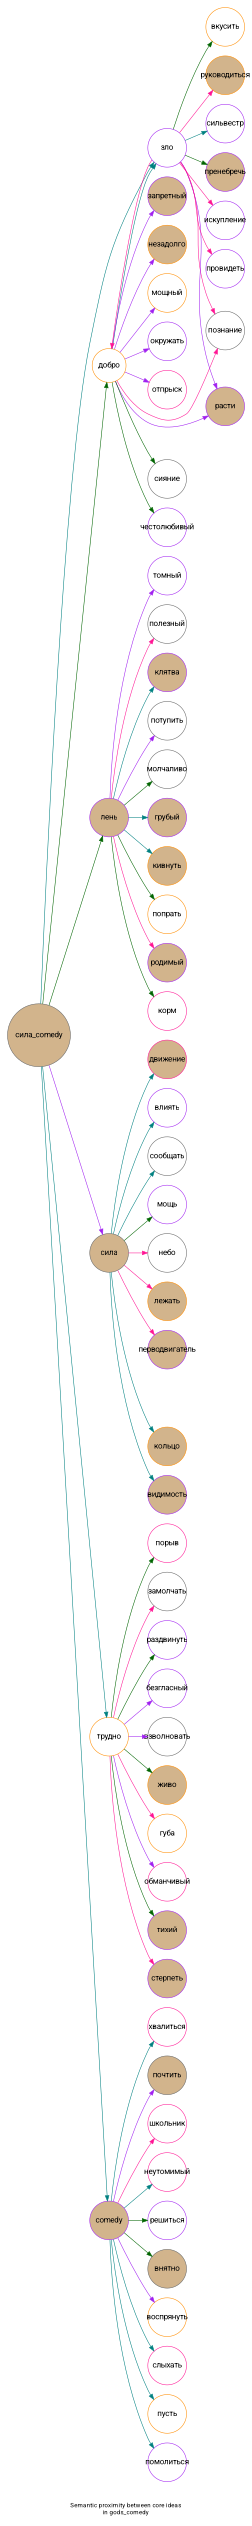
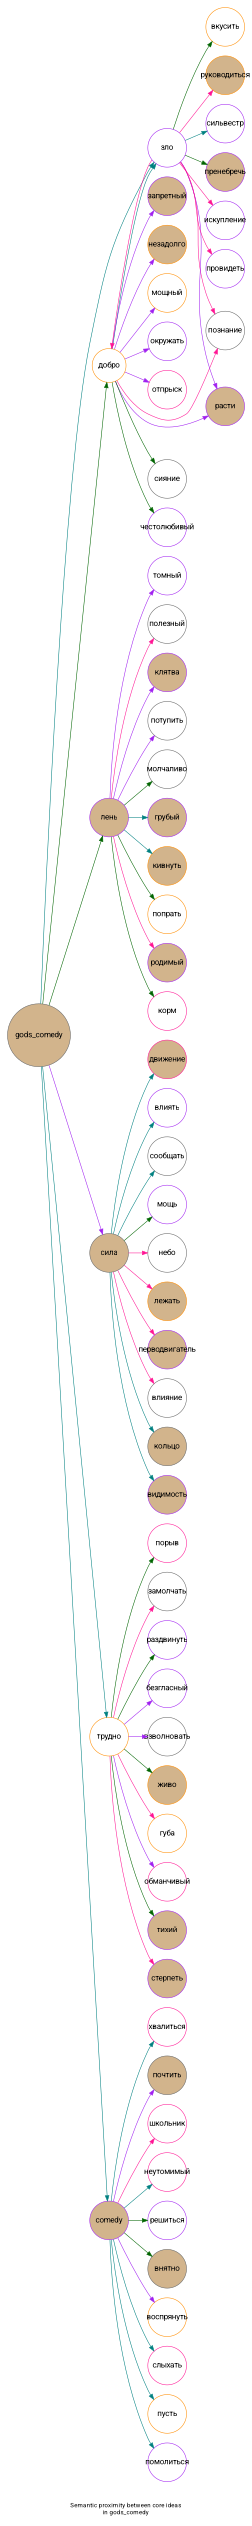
  digraph {
    fontname=Roboto
    fontsize=12
    label="Semantic proximity between core ideas\nin gods_comedy"
    rankdir=LR
    node [color=purple fillcolor=white fontname=Roboto shape=circle style=filled fixedsize=true]
    edge [color=teal fontname=Roboto]
-   gods_comedy [color=gray40 fillcolor=tan width=0.7 label="сила_comedy" fixedsize=""]
+   gods_comedy [color=gray40 fillcolor=tan width=0.7 fixedsize=""]
    "добро" [color=darkorange width=0.7 fixedsize=""]
    "зло" [width=1]
    "лень" [fillcolor=tan width=1]
    "сила" [color=gray40 fillcolor=tan width=1]
    "трудно" [color=darkorange width=1]
    n7 [fillcolor=tan label=comedy width=1]
    "познание" [color=gray40 width=1]
    "расти" [fillcolor=tan width=1]
    "честолюбивый" [width=1]
    "запретный" [fillcolor=tan width=1]
    "незадолго" [color=darkorange fillcolor=tan width=1]
    "мощный" [color=darkorange width=1]
    "окружать" [width=1]
    "отпрыск" [color=deeppink width=1]
    "сияние" [color=gray40 width=1]
    "вкусить" [color=darkorange width=1]
    "руководиться" [color=darkorange fillcolor=tan width=1]
    "сильвестр" [width=1]
    "пренебречь" [fillcolor=tan width=1]
    "искупление" [width=1]
    "провидеть" [width=1]
    "томный" [width=1]
    "полезный" [color=gray40 width=1]
    "клятва" [fillcolor=tan width=1]
    "потупить" [color=gray40 width=1]
    "молчаливо" [color=gray40 width=1]
    "грубый" [fillcolor=tan width=1]
    "кивнуть" [color=darkorange fillcolor=tan width=1]
    "попрать" [color=darkorange width=1]
    "родимый" [fillcolor=tan width=1]
    "корм" [color=deeppink width=1]
    "движение" [color=deeppink fillcolor=tan width=1]
    "влиять" [width=1]
    "сообщать" [color=gray40 width=1]
    "мощь" [width=1]
    "небо" [color=gray40 width=1]
    "лежать" [color=darkorange fillcolor=tan width=1]
    "перводвигатель" [fillcolor=tan width=1]
-   "кольцо" [color=darkorange fillcolor=tan width=1]
+   "влияние" [color=gray40 width=1]
+   "кольцо" [color=gray40 fillcolor=tan width=1]
    "видимость" [fillcolor=tan width=1]
    "порыв" [color=deeppink width=1]
    "замолчать" [color=gray40 width=1]
    "раздвинуть" [width=1]
    "безгласный" [width=1]
    "взволновать" [color=gray40 width=1]
    "живо" [color=darkorange fillcolor=tan width=1]
    "губа" [color=darkorange width=1]
    "обманчивый" [color=deeppink width=1]
    "тихий" [fillcolor=tan width=1]
    "стерпеть" [fillcolor=tan width=1]
    "хвалиться" [color=deeppink width=1]
    "почтить" [color=gray40 fillcolor=tan width=1]
    "школьник" [color=deeppink width=1]
    "неутомимый" [color=deeppink width=1]
    "решиться" [width=1]
    "внятно" [color=gray40 fillcolor=tan width=1]
    "воспрянуть" [color=darkorange width=1]
    "слыхать" [color=deeppink width=1]
    "пусть" [color=darkorange width=1]
    "помолиться" [width=1]
    gods_comedy -> "добро" [color=darkgreen]
    gods_comedy -> "зло"
    gods_comedy -> "лень" [color=darkgreen]
    gods_comedy -> "сила" [color=purple]
    gods_comedy -> "трудно"
    gods_comedy -> n7
    "добро" -> "зло"
    "добро" -> "познание" [color=deeppink]
    "добро" -> "расти" [color=purple]
    "добро" -> "честолюбивый" [color=darkgreen]
    "добро" -> "запретный" [color=purple]
    "добро" -> "незадолго" [color=purple]
    "добро" -> "мощный" [color=purple]
    "добро" -> "окружать" [color=purple]
    "добро" -> "отпрыск" [color=purple]
    "добро" -> "сияние" [color=darkgreen]
    "зло" -> "добро" [color=deeppink]
    "зло" -> "познание" [color=deeppink]
    "зло" -> "расти" [color=purple]
    "зло" -> "вкусить" [color=darkgreen]
    "зло" -> "руководиться" [color=deeppink]
    "зло" -> "сильвестр"
    "зло" -> "пренебречь" [color=darkgreen]
    "зло" -> "искупление" [color=deeppink]
    "зло" -> "провидеть" [color=deeppink]
    "лень" -> "томный" [color=purple]
    "лень" -> "полезный" [color=deeppink]
-   "лень" -> "клятва"
+   "лень" -> "клятва" [color=purple]
    "лень" -> "потупить" [color=purple]
    "лень" -> "молчаливо" [color=darkgreen]
    "лень" -> "грубый"
    "лень" -> "кивнуть"
    "лень" -> "попрать" [color=darkgreen]
    "лень" -> "родимый" [color=deeppink]
    "лень" -> "корм" [color=darkgreen]
    "сила" -> "движение"
    "сила" -> "влиять"
    "сила" -> "сообщать"
    "сила" -> "мощь" [color=darkgreen]
    "сила" -> "небо" [color=deeppink]
    "сила" -> "лежать" [color=deeppink]
    "сила" -> "перводвигатель" [color=deeppink]
+   "сила" -> "влияние" [color=deeppink]
    "сила" -> "кольцо"
    "сила" -> "видимость"
    "трудно" -> "порыв" [color=darkgreen]
    "трудно" -> "замолчать" [color=deeppink]
    "трудно" -> "раздвинуть" [color=darkgreen]
    "трудно" -> "безгласный" [color=purple]
    "трудно" -> "взволновать" [color=purple]
    "трудно" -> "живо" [color=darkgreen]
    "трудно" -> "губа" [color=deeppink]
    "трудно" -> "обманчивый" [color=purple]
    "трудно" -> "тихий" [color=darkgreen]
    "трудно" -> "стерпеть" [color=deeppink]
    n7 -> "хвалиться"
    n7 -> "почтить" [color=purple]
    n7 -> "школьник" [color=deeppink]
    n7 -> "неутомимый"
    n7 -> "решиться" [color=darkgreen]
    n7 -> "внятно" [color=darkgreen]
    n7 -> "воспрянуть" [color=purple]
    n7 -> "слыхать"
    n7 -> "пусть"
    n7 -> "помолиться"
  }
